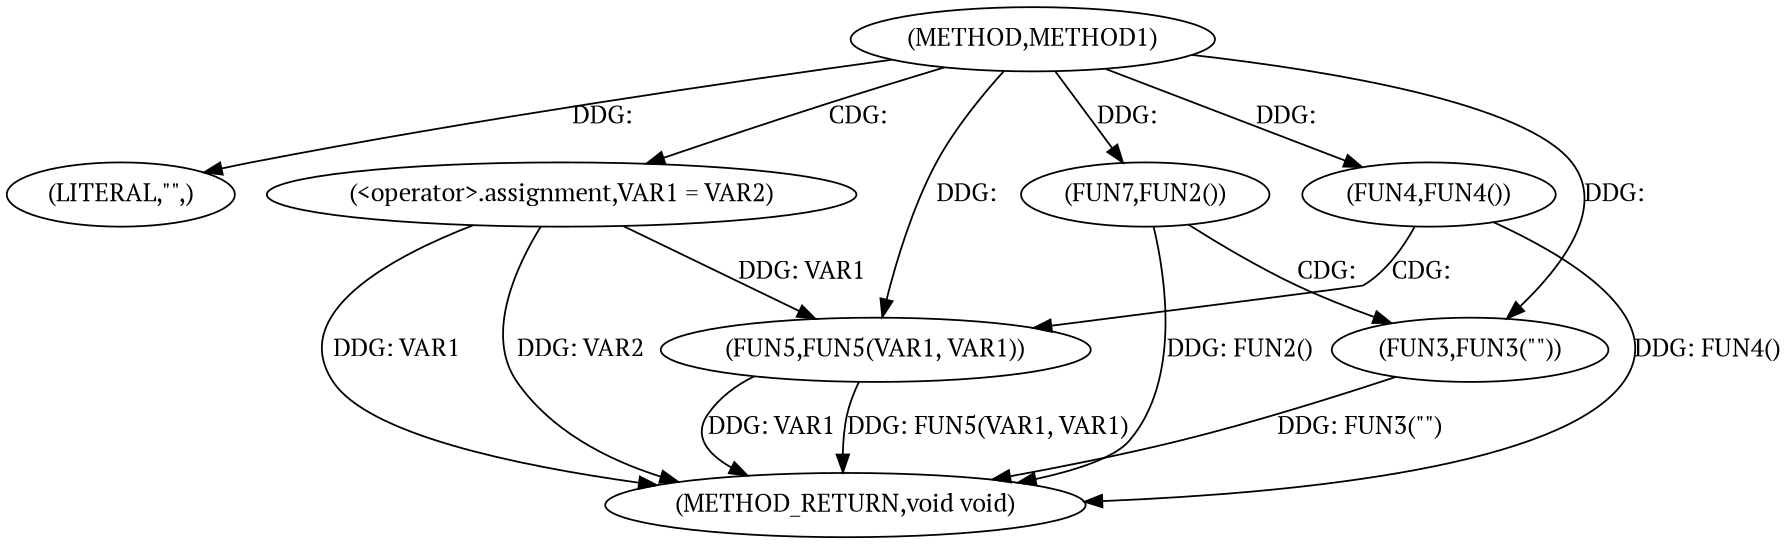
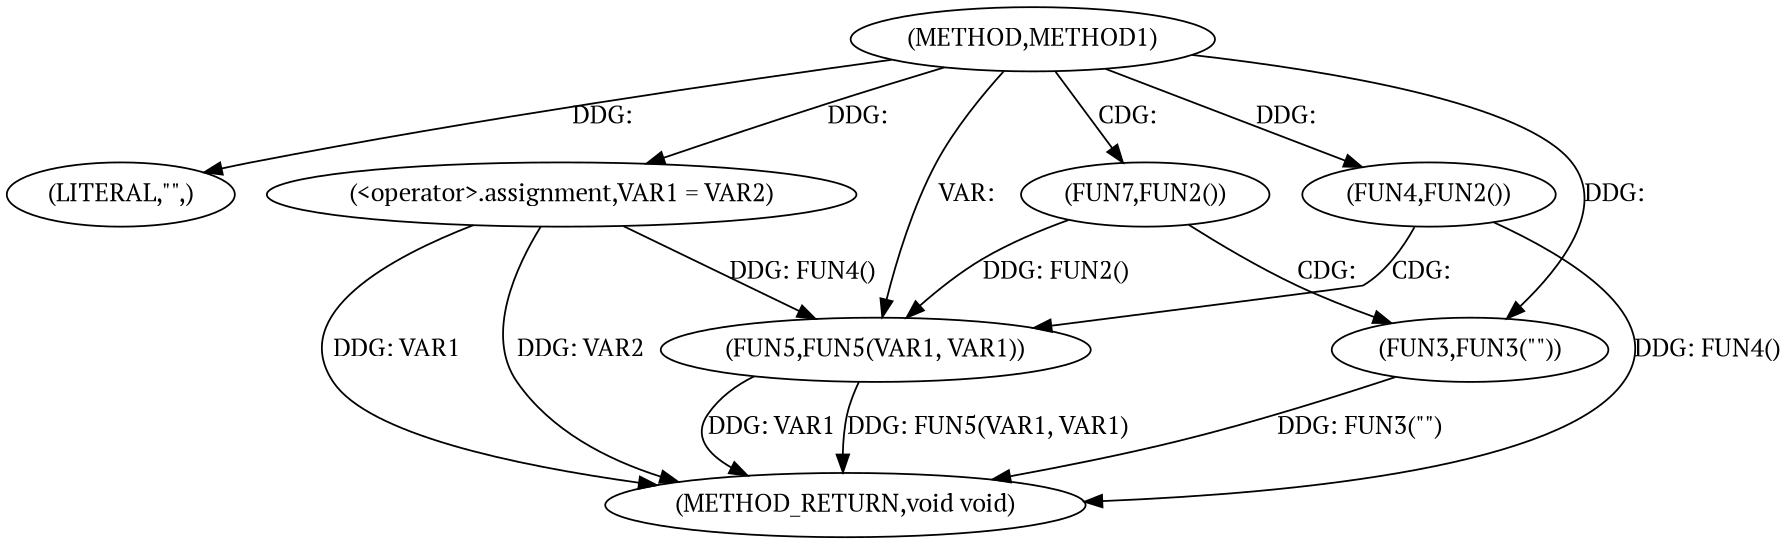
  digraph {
    fontname="PT Serif"
    node [fontname="PT Serif"]
    edge [fontname="PT Serif"]
    n1 [label="(METHOD,METHOD1)"]
    n2 [label="(LITERAL,\"\",)"]
    n3 [label="(<operator>.assignment,VAR1 = VAR2)"]
    n4 [label="(FUN7,FUN2())"]
    n5 [label="(FUN3,FUN3(\"\"))"]
-   n6 [label="(FUN4,FUN4())"]
+   n6 [label="(FUN4,FUN2())"]
    n7 [label="(FUN5,FUN5(VAR1, VAR1))"]
    n8 [label="(METHOD_RETURN,void void)"]
    n1 -> n2 [label="DDG: "]
-   n1 -> n3 [label="CDG: "]
-   n1 -> n4 [label="DDG: "]
+   n1 -> n3 [label="DDG: "]
+   n1 -> n4 [label="CDG: "]
    n1 -> n5 [label="DDG: "]
    n1 -> n6 [label="DDG: "]
-   n1 -> n7 [label="DDG: "]
-   n3 -> n7 [label="DDG: VAR1"]
+   n1 -> n7 [label="VAR: "]
+   n3 -> n7 [label="DDG: FUN4()"]
    n3 -> n8 [label="DDG: VAR1"]
    n3 -> n8 [label="DDG: VAR2"]
    n4 -> n5 [label="CDG: "]
-   n4 -> n8 [label="DDG: FUN2()"]
+   n4 -> n7 [label="DDG: FUN2()"]
    n5 -> n8 [label="DDG: FUN3(\"\")"]
    n6 -> n7 [label="CDG: "]
    n6 -> n8 [label="DDG: FUN4()"]
    n7 -> n8 [label="DDG: FUN5(VAR1, VAR1)"]
    n7 -> n8 [label="DDG: VAR1"]
  }
